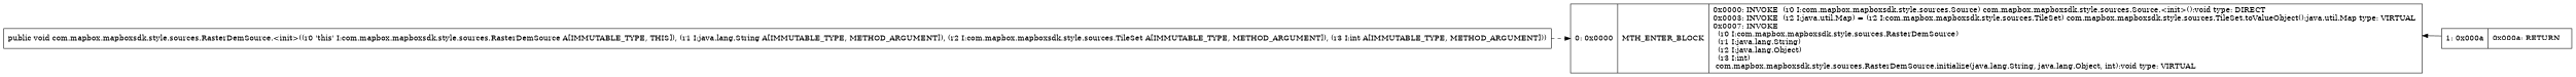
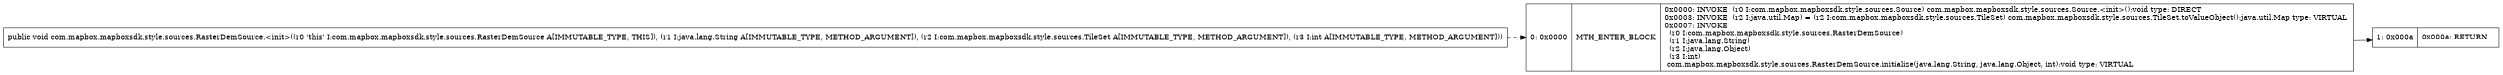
  digraph {
    rankdir=LR
    node [shape=record]
    n1 [label="{0\:\ 0x0000|MTH_ENTER_BLOCK\l|0x0000: INVOKE  (r0 I:com.mapbox.mapboxsdk.style.sources.Source) com.mapbox.mapboxsdk.style.sources.Source.\<init\>():void type: DIRECT \l0x0003: INVOKE  (r2 I:java.util.Map) = (r2 I:com.mapbox.mapboxsdk.style.sources.TileSet) com.mapbox.mapboxsdk.style.sources.TileSet.toValueObject():java.util.Map type: VIRTUAL \l0x0007: INVOKE  \l  (r0 I:com.mapbox.mapboxsdk.style.sources.RasterDemSource)\l  (r1 I:java.lang.String)\l  (r2 I:java.lang.Object)\l  (r3 I:int)\l com.mapbox.mapboxsdk.style.sources.RasterDemSource.initialize(java.lang.String, java.lang.Object, int):void type: VIRTUAL \l}"]
    n2 [label="{1\:\ 0x000a|0x000a: RETURN   \l}"]
    n3 [label="{public void com.mapbox.mapboxsdk.style.sources.RasterDemSource.\<init\>((r0 'this' I:com.mapbox.mapboxsdk.style.sources.RasterDemSource A[IMMUTABLE_TYPE, THIS]), (r1 I:java.lang.String A[IMMUTABLE_TYPE, METHOD_ARGUMENT]), (r2 I:com.mapbox.mapboxsdk.style.sources.TileSet A[IMMUTABLE_TYPE, METHOD_ARGUMENT]), (r3 I:int A[IMMUTABLE_TYPE, METHOD_ARGUMENT])) }"]
-   n2 -> n1 [style=solid]
+   n1 -> n2 [style=solid]
    n3 -> n1 [style=dashed]
  }
